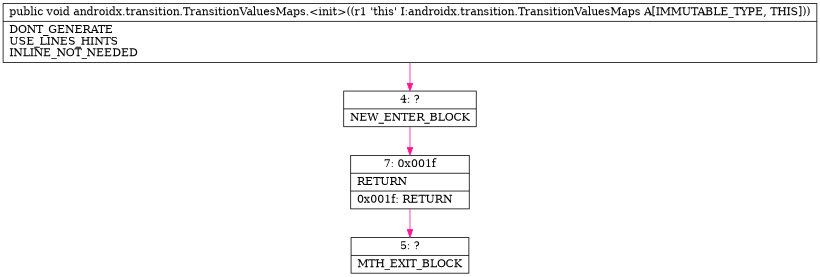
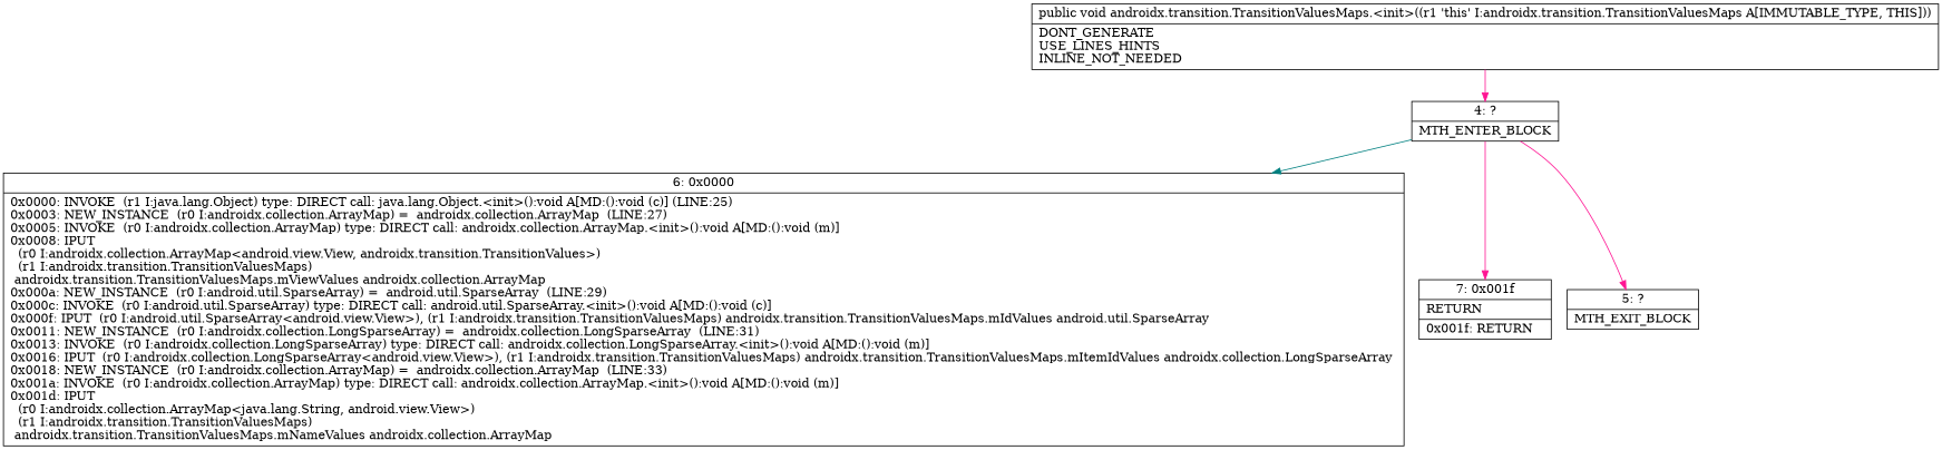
  digraph {
    node [shape=record]
    edge [color=deeppink]
-   n1 [label="{4\:\ ?|NEW_ENTER_BLOCK\l}"]
+   n1 [label="{4\:\ ?|MTH_ENTER_BLOCK\l}"]
+   n2 [label="{6\:\ 0x0000|0x0000: INVOKE  (r1 I:java.lang.Object) type: DIRECT call: java.lang.Object.\<init\>():void A[MD:():void (c)] (LINE:25)\l0x0003: NEW_INSTANCE  (r0 I:androidx.collection.ArrayMap) =  androidx.collection.ArrayMap  (LINE:27)\l0x0005: INVOKE  (r0 I:androidx.collection.ArrayMap) type: DIRECT call: androidx.collection.ArrayMap.\<init\>():void A[MD:():void (m)]\l0x0008: IPUT  \l  (r0 I:androidx.collection.ArrayMap\<android.view.View, androidx.transition.TransitionValues\>)\l  (r1 I:androidx.transition.TransitionValuesMaps)\l androidx.transition.TransitionValuesMaps.mViewValues androidx.collection.ArrayMap \l0x000a: NEW_INSTANCE  (r0 I:android.util.SparseArray) =  android.util.SparseArray  (LINE:29)\l0x000c: INVOKE  (r0 I:android.util.SparseArray) type: DIRECT call: android.util.SparseArray.\<init\>():void A[MD:():void (c)]\l0x000f: IPUT  (r0 I:android.util.SparseArray\<android.view.View\>), (r1 I:androidx.transition.TransitionValuesMaps) androidx.transition.TransitionValuesMaps.mIdValues android.util.SparseArray \l0x0011: NEW_INSTANCE  (r0 I:androidx.collection.LongSparseArray) =  androidx.collection.LongSparseArray  (LINE:31)\l0x0013: INVOKE  (r0 I:androidx.collection.LongSparseArray) type: DIRECT call: androidx.collection.LongSparseArray.\<init\>():void A[MD:():void (m)]\l0x0016: IPUT  (r0 I:androidx.collection.LongSparseArray\<android.view.View\>), (r1 I:androidx.transition.TransitionValuesMaps) androidx.transition.TransitionValuesMaps.mItemIdValues androidx.collection.LongSparseArray \l0x0018: NEW_INSTANCE  (r0 I:androidx.collection.ArrayMap) =  androidx.collection.ArrayMap  (LINE:33)\l0x001a: INVOKE  (r0 I:androidx.collection.ArrayMap) type: DIRECT call: androidx.collection.ArrayMap.\<init\>():void A[MD:():void (m)]\l0x001d: IPUT  \l  (r0 I:androidx.collection.ArrayMap\<java.lang.String, android.view.View\>)\l  (r1 I:androidx.transition.TransitionValuesMaps)\l androidx.transition.TransitionValuesMaps.mNameValues androidx.collection.ArrayMap \l}"]
    n3 [label="{7\:\ 0x001f|RETURN\l|0x001f: RETURN   \l}"]
    n4 [label="{5\:\ ?|MTH_EXIT_BLOCK\l}"]
    n5 [label="{public void androidx.transition.TransitionValuesMaps.\<init\>((r1 'this' I:androidx.transition.TransitionValuesMaps A[IMMUTABLE_TYPE, THIS]))  | DONT_GENERATE\lUSE_LINES_HINTS\lINLINE_NOT_NEEDED\l}"]
+   n1 -> n2 [color=teal]
    n1 -> n3
-   n3 -> n4
+   n1 -> n4
    n5 -> n1
  }
